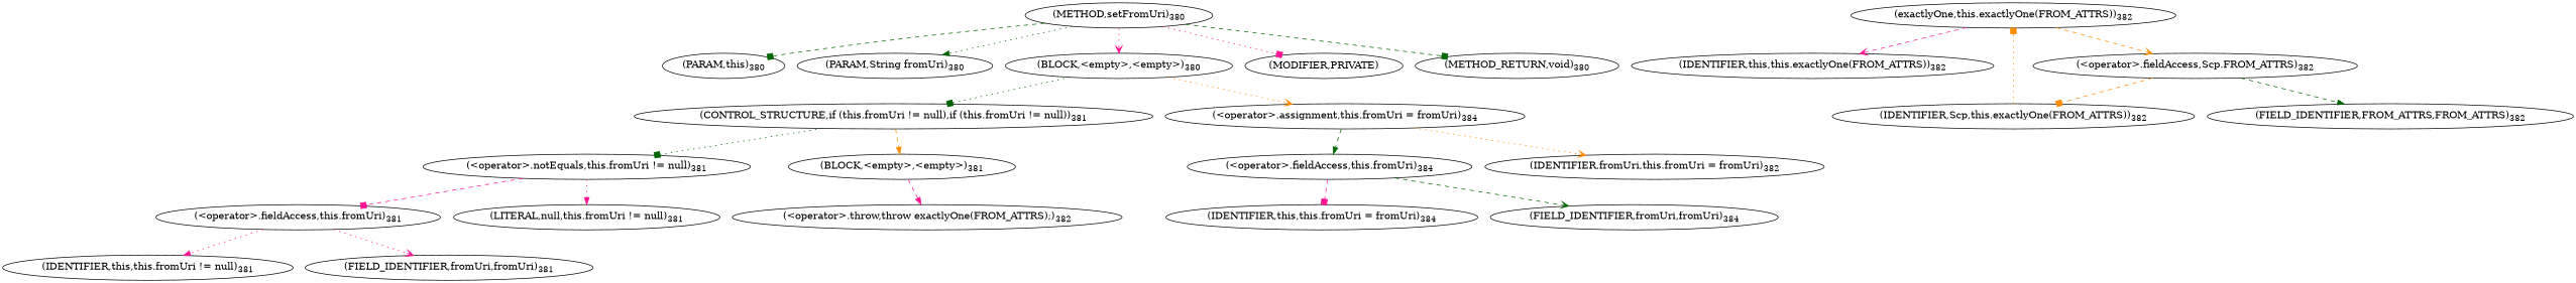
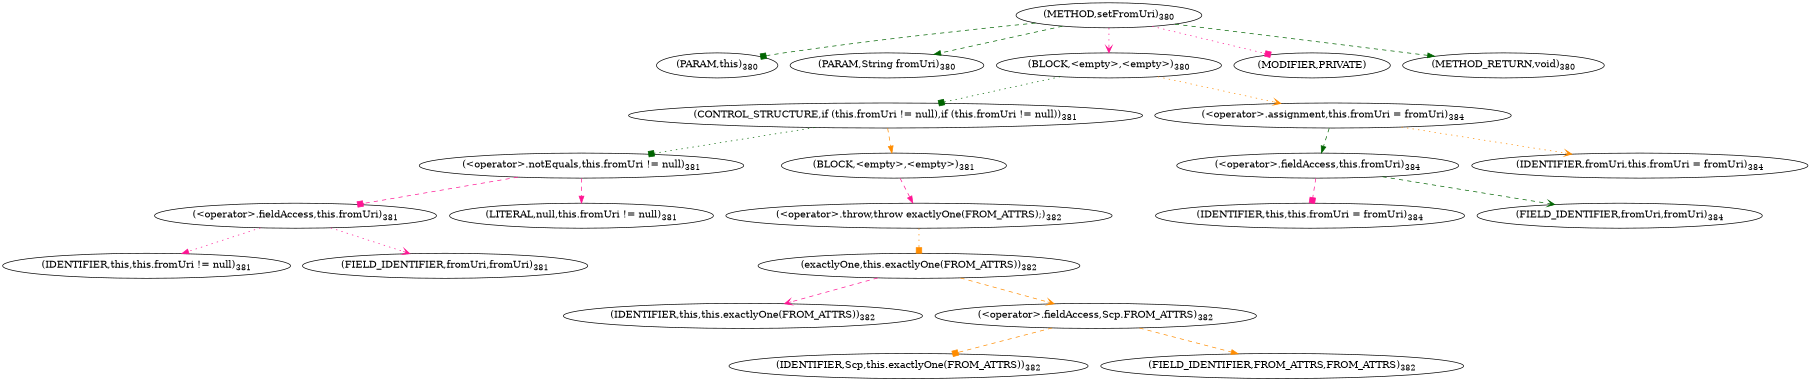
  digraph {
    edge [arrowhead=box color=deeppink style=dashed]
    n1 [label=<(METHOD,setFromUri)<SUB>380</SUB>>]
    n2 [label=<(PARAM,this)<SUB>380</SUB>>]
    n3 [label=<(PARAM,String fromUri)<SUB>380</SUB>>]
    n4 [label=<(BLOCK,&lt;empty&gt;,&lt;empty&gt;)<SUB>380</SUB>>]
    n5 [label=<(MODIFIER,PRIVATE)>]
    n6 [label=<(METHOD_RETURN,void)<SUB>380</SUB>>]
    n7 [label=<(CONTROL_STRUCTURE,if (this.fromUri != null),if (this.fromUri != null))<SUB>381</SUB>>]
    n8 [label=<(&lt;operator&gt;.assignment,this.fromUri = fromUri)<SUB>384</SUB>>]
    n9 [label=<(&lt;operator&gt;.notEquals,this.fromUri != null)<SUB>381</SUB>>]
    n10 [label=<(BLOCK,&lt;empty&gt;,&lt;empty&gt;)<SUB>381</SUB>>]
    n11 [label=<(&lt;operator&gt;.fieldAccess,this.fromUri)<SUB>384</SUB>>]
-   n12 [label=<(IDENTIFIER,fromUri,this.fromUri = fromUri)<SUB>382</SUB>>]
+   n12 [label=<(IDENTIFIER,fromUri,this.fromUri = fromUri)<SUB>384</SUB>>]
    n13 [label=<(&lt;operator&gt;.fieldAccess,this.fromUri)<SUB>381</SUB>>]
    n14 [label=<(LITERAL,null,this.fromUri != null)<SUB>381</SUB>>]
    n15 [label=<(&lt;operator&gt;.throw,throw exactlyOne(FROM_ATTRS);)<SUB>382</SUB>>]
    n16 [label=<(IDENTIFIER,this,this.fromUri != null)<SUB>381</SUB>>]
    n17 [label=<(FIELD_IDENTIFIER,fromUri,fromUri)<SUB>381</SUB>>]
    n18 [label=<(exactlyOne,this.exactlyOne(FROM_ATTRS))<SUB>382</SUB>>]
    n19 [label=<(IDENTIFIER,this,this.exactlyOne(FROM_ATTRS))<SUB>382</SUB>>]
    n20 [label=<(&lt;operator&gt;.fieldAccess,Scp.FROM_ATTRS)<SUB>382</SUB>>]
    n21 [label=<(IDENTIFIER,Scp,this.exactlyOne(FROM_ATTRS))<SUB>382</SUB>>]
    n22 [label=<(FIELD_IDENTIFIER,FROM_ATTRS,FROM_ATTRS)<SUB>382</SUB>>]
    n23 [label=<(IDENTIFIER,this,this.fromUri = fromUri)<SUB>384</SUB>>]
    n24 [label=<(FIELD_IDENTIFIER,fromUri,fromUri)<SUB>384</SUB>>]
    n1 -> n2 [color=darkgreen]
-   n1 -> n3 [arrowhead=normal color=darkgreen style=dotted]
+   n1 -> n3 [arrowhead=normal color=darkgreen]
    n1 -> n4 [arrowhead=vee style=dotted]
    n1 -> n5 [style=dotted]
-   n1 -> n6 [color=darkgreen]
+   n1 -> n6 [arrowhead=normal color=darkgreen]
    n4 -> n7 [color=darkgreen style=dotted]
    n4 -> n8 [arrowhead=vee color=darkorange style=dotted]
    n7 -> n9 [color=darkgreen style=dotted]
    n7 -> n10 [arrowhead=normal color=darkorange]
    n8 -> n11 [arrowhead=normal color=darkgreen]
    n8 -> n12 [arrowhead=vee color=darkorange style=dotted]
    n9 -> n13
-   n9 -> n14 [arrowhead=normal style=dotted]
+   n9 -> n14 [arrowhead=normal]
    n10 -> n15 [arrowhead=normal]
    n11 -> n23
    n11 -> n24 [arrowhead=vee color=darkgreen]
    n13 -> n16 [arrowhead=normal style=dotted]
    n13 -> n17 [arrowhead=vee style=dotted]
-   n21 -> n18 [color=darkorange style=dotted]
+   n15 -> n18 [color=darkorange style=dotted]
    n18 -> n19 [arrowhead=vee]
    n18 -> n20 [arrowhead=vee color=darkorange]
    n20 -> n21 [color=darkorange]
-   n20 -> n22 [arrowhead=normal color=darkgreen]
+   n20 -> n22 [arrowhead=normal color=darkorange]
  }
